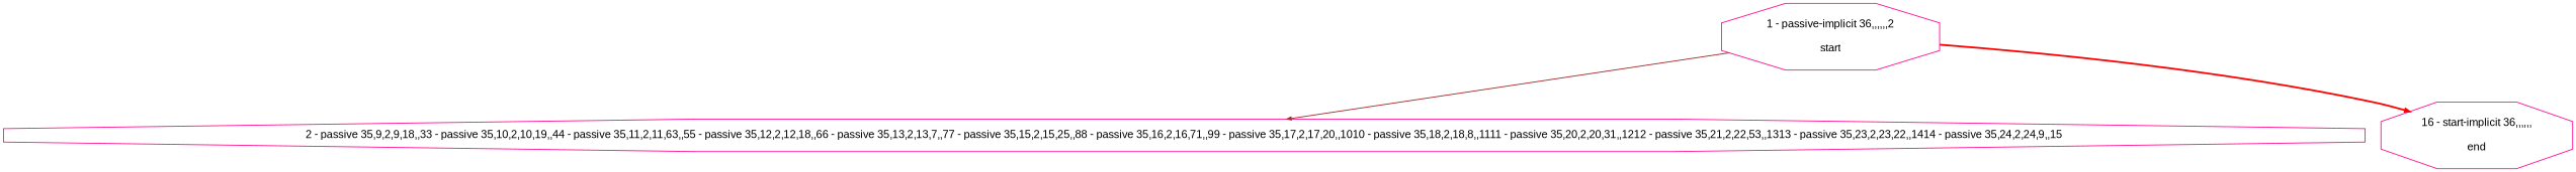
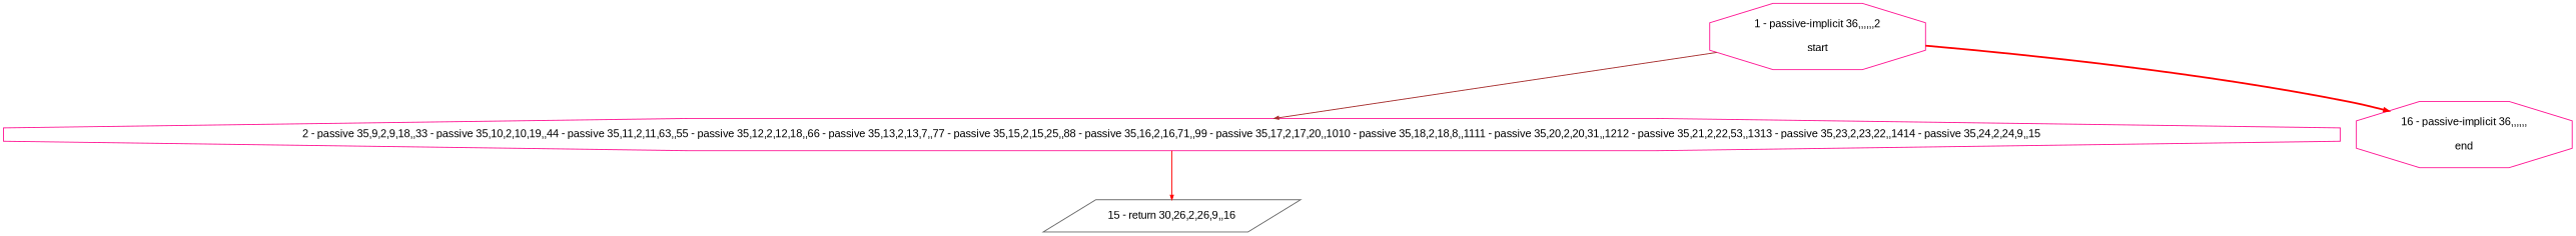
  digraph {
    bgcolor=white
    compound=true
    fillcolor="#FFFFCC"
    fontname=Arial
    fontsize=12
    pack=true
    packmode=clust
    style="rounded,filled"
    node [color=deeppink compound=true fillcolor="#ffffff" fixedsize=false fontname=Arial fontsize=12 node_initialized=no shape=octagon style=filled]
    edge [arrowhead=normal arrowsize=0.5 arrowtail=none color=red compound=true dir=forward fontcolor=black fontname=Arial fontsize=12 style=solid]
    n1 [label="2 - passive 35,9,2,9,18,,33 - passive 35,10,2,10,19,,44 - passive 35,11,2,11,63,,55 - passive 35,12,2,12,18,,66 - passive 35,13,2,13,7,,77 - passive 35,15,2,15,25,,88 - passive 35,16,2,16,71,,99 - passive 35,17,2,17,20,,1010 - passive 35,18,2,18,8,,1111 - passive 35,20,2,20,31,,1212 - passive 35,21,2,22,53,,1313 - passive 35,23,2,23,22,,1414 - passive 35,24,2,24,9,,15"]
+   n2 [color=gray40 label="15 - return 30,26,2,26,9,,16" shape=parallelogram]
    n3 [label="1 - passive-implicit 36,,,,,,2\n\nstart"]
-   n4 [label="16 - start-implicit 36,,,,,,\n\nend"]
+   n4 [label="16 - passive-implicit 36,,,,,,\n\nend"]
+   n1 -> n2
    n3 -> n1 [color=brown]
    n3 -> n4 [style=bold]
  }
